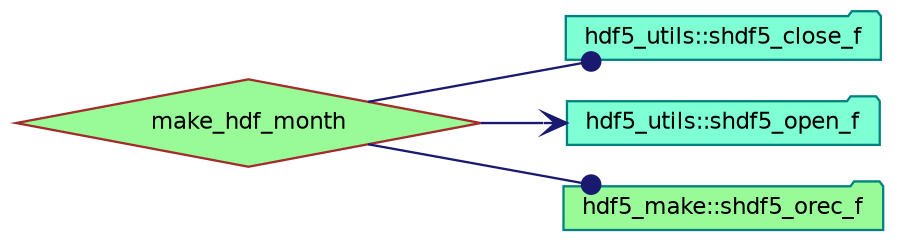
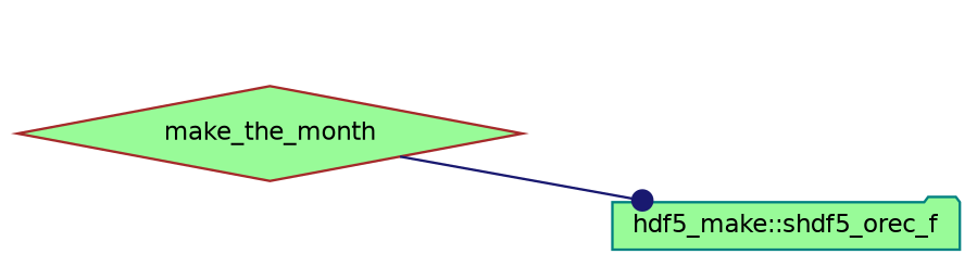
  digraph {
    rankdir=LR
    node [color=teal fillcolor=palegreen fontname=Helvetica fontsize=10 shape=folder style=filled]
    edge [arrowhead=dot color=midnightblue fontname=Helvetica fontsize=10 labelfontname=Helvetica labelfontsize=10 style=solid]
-   n1 [color=brown fontcolor=black height=0.2 label=make_hdf_month shape=diamond width=0.4]
-   n2 [fillcolor=aquamarine height=0.2 label="hdf5_utils::shdf5_close_f" width=0.4]
-   n3 [fillcolor=aquamarine height=0.2 label="hdf5_utils::shdf5_open_f" width=0.4]
+   n1 [color=brown fontcolor=black height=0.2 label=make_the_month shape=diamond width=0.4]
    n4 [height=0.2 label="hdf5_make::shdf5_orec_f" width=0.4]
-   n1 -> n2
-   n1 -> n3 [arrowhead=vee]
    n1 -> n4
  }
